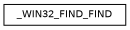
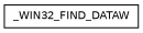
  digraph {
    rankdir=TB
-   n1 [color=black fillcolor=white fontname=Helvetica fontsize=10 height=0.2 label=_WIN32_FIND_FIND shape=record style=filled width=0.4]
+   n1 [color=black fillcolor=white fontname=Helvetica fontsize=10 height=0.2 label=_WIN32_FIND_DATAW shape=record style=filled width=0.4]
  }
